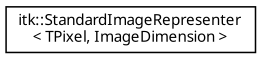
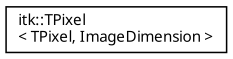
  digraph {
    rankdir=LR
-   n1 [color=black fillcolor=white fontname="FreeSans.ttf" fontsize=10 height=0.2 label="itk::StandardImageRepresenter\l\< TPixel, ImageDimension \>" shape=record style=filled width=0.4]
+   n1 [color=black fillcolor=white fontname="FreeSans.ttf" fontsize=10 height=0.2 label="itk::TPixel\l\< TPixel, ImageDimension \>" shape=record style=filled width=0.4]
  }
